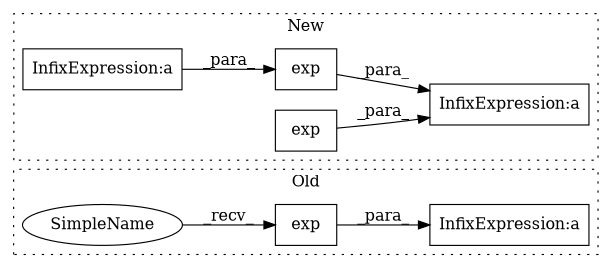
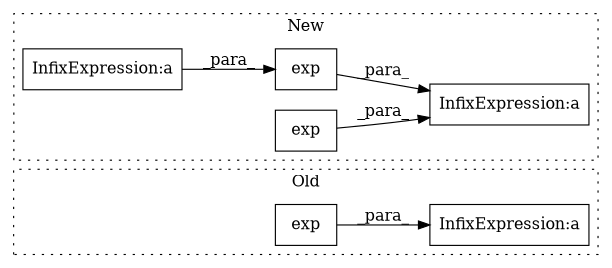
  digraph {
    rankdir=LR
    node [a=32 l="4,1" shape=box]
-   n1 [a=42 l=5 label=SimpleName s=439 shape=ellipse]
    n2 [label=exp s="445,464"]
    n3 [a=27 l=3 label="InfixExpression:a" s=420]
    n4 [label=exp s="448,473"]
    n5 [a=27 l=3 label="InfixExpression:a" s=463]
    n6 [a=27 l=3 label="InfixExpression:a" s=474]
    n7 [label=exp s="483,507"]
    subgraph cluster_1 {
      label=Old
      style=dotted
-     n1
      n2
      n3
    }
    subgraph cluster_2 {
      label=New
      style=dotted
      n4
      n5
      n6
      n7
    }
-   n1 -> n2 [label=_recv_]
    n2 -> n3 [label=_para_]
    n4 -> n6 [label=_para_]
    n5 -> n4 [label=_para_]
    n7 -> n6 [label=_para_]
  }
